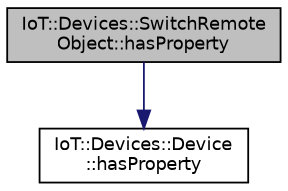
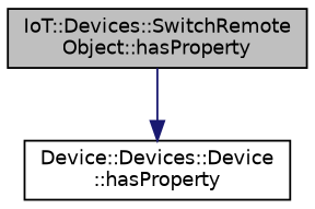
  digraph {
    rankdir=TB
    node [color=black fontname=Helvetica fontsize=10 shape=record style=filled]
    n1 [fillcolor=grey75 fontcolor=black height=0.2 label="IoT::Devices::SwitchRemote\lObject::hasProperty" width=0.4]
-   n2 [fillcolor=white height=0.2 label="IoT::Devices::Device\l::hasProperty" width=0.4]
+   n2 [fillcolor=white height=0.2 label="Device::Devices::Device\l::hasProperty" width=0.4]
    n1 -> n2 [color=midnightblue fontname=Helvetica fontsize=10 labelfontname=Helvetica labelfontsize=10 style=solid]
  }
